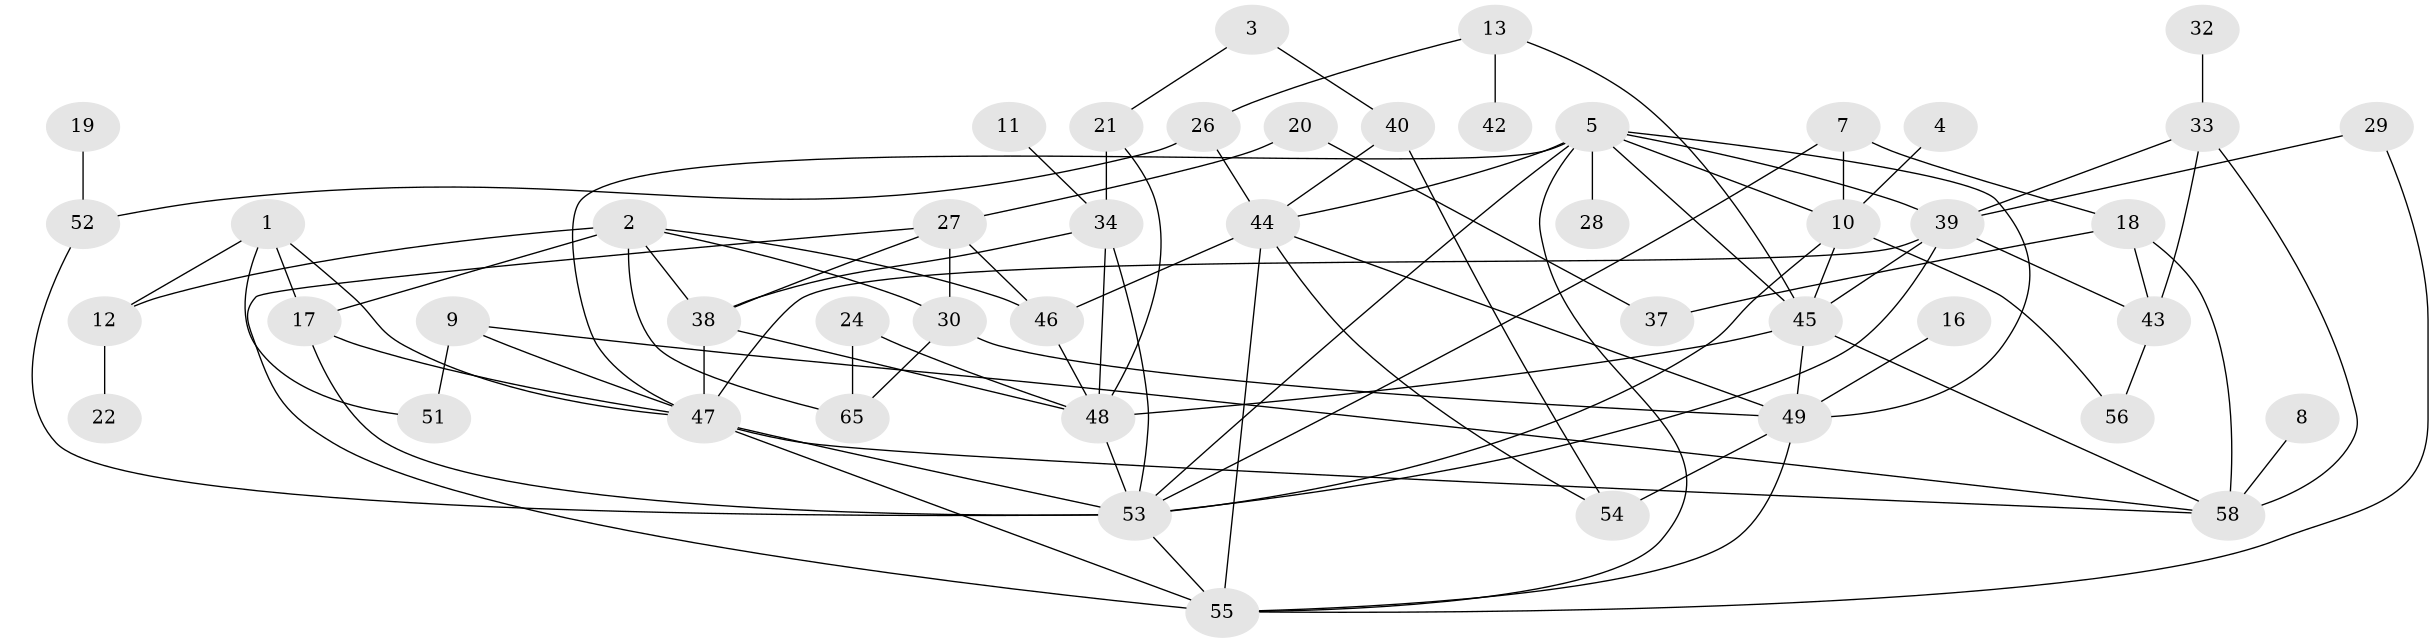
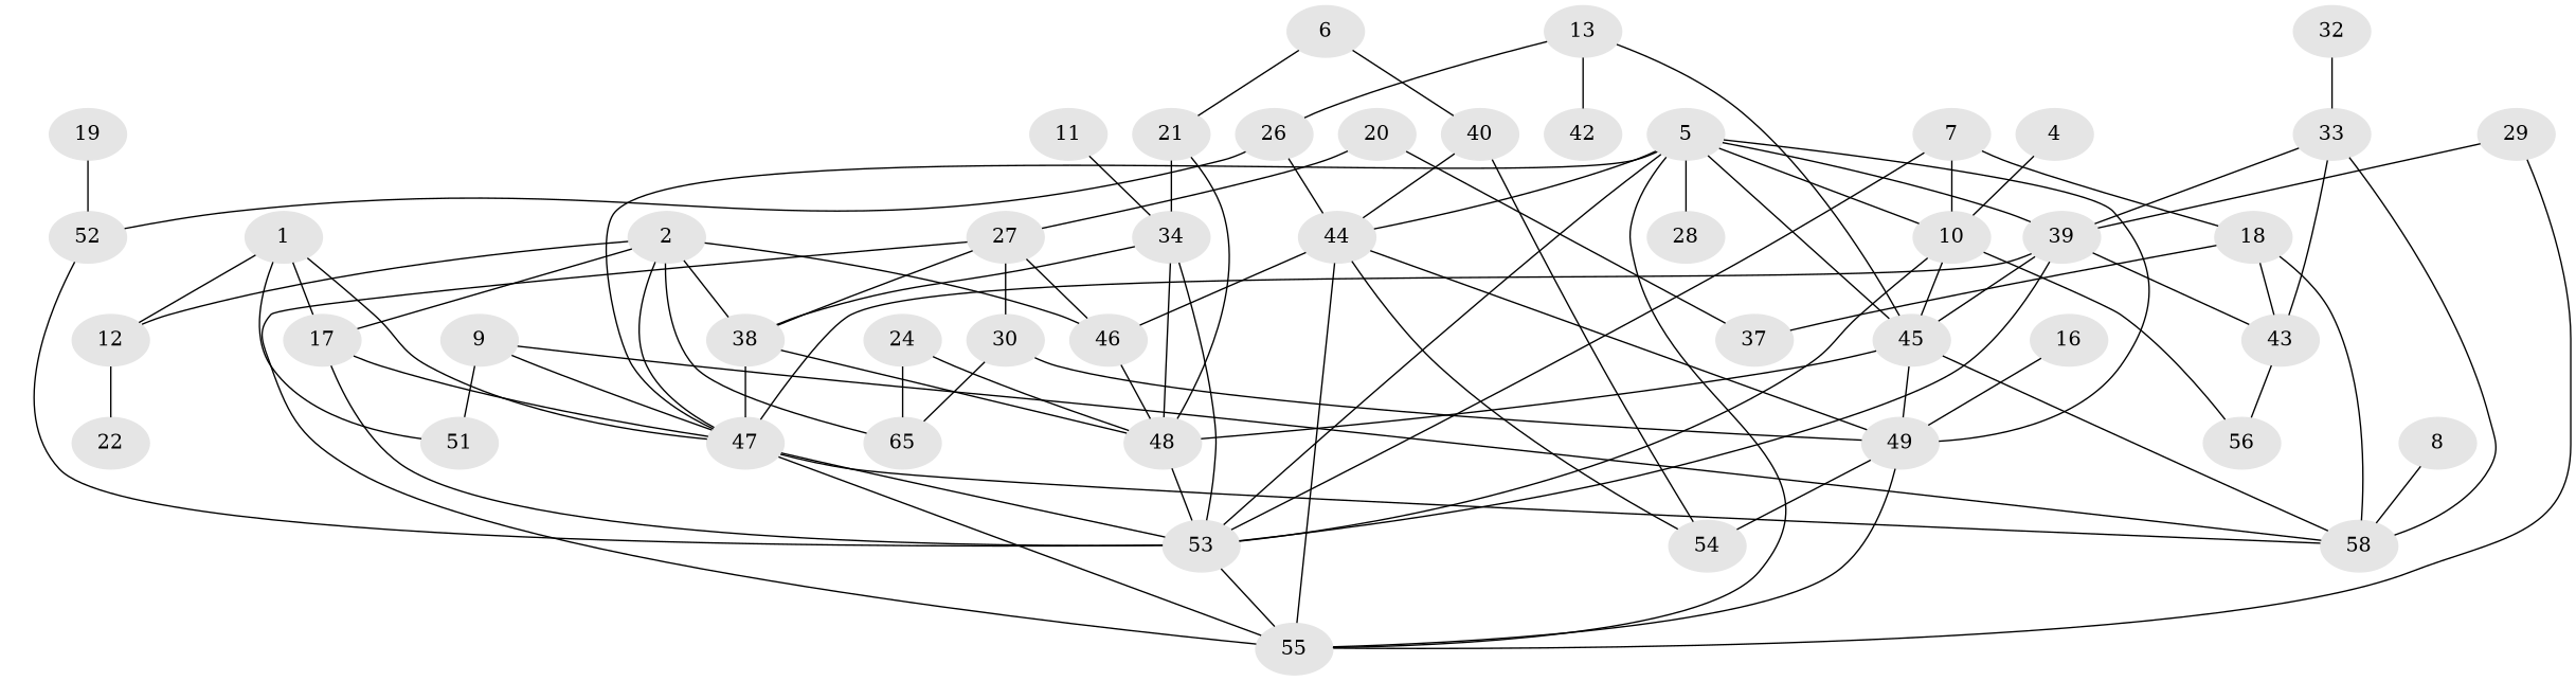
  graph {
    node [color=gray90 style=filled]
    edge [weight=1.0]
    1
    12
    17
    47
    51
    22
    53
    55
    58
    2
    n11 [label=65]
    38
    46
    48
    4
    10
    45
    56
    5
    28
    n21 [label=39]
    49
    44
    43
    54
    52
-   6 [label=3]
+   6
    21
    40
    34
    7
    18
    37
    8
    9
    11
    13
    26
    42
    16
    19
    20
    27
    30
    24
    29
    32
    33
    1 -- 12
    1 -- 17
    1 -- 47
    1 -- 51
    12 -- 22
    17 -- 47
    17 -- 53
    47 -- 53 [weight=3.0]
    47 -- 55 [weight=2.0]
    47 -- 58
    53 -- 55
    2 -- 12
    2 -- 17
-   2 -- 30
+   2 -- 47
    2 -- n11
    2 -- 38
    2 -- 46
    38 -- 47 [weight=2.0]
    38 -- 48
    46 -- 48
    48 -- 53
    4 -- 10
    10 -- 53
    10 -- 45
    10 -- 56
    45 -- 58
    45 -- 48
    45 -- 49 [weight=2.0]
    5 -- 47 [weight=2.0]
    5 -- 53
    5 -- 55
    5 -- 10
    5 -- 45
    5 -- 28
    5 -- n21
    5 -- 49
    5 -- 44
    n21 -- 47
    n21 -- 53
    n21 -- 45
    n21 -- 43 [weight=2.0]
    49 -- 55
    49 -- 54
    44 -- 55
    44 -- 46
    44 -- 49
    44 -- 54
    43 -- 56
    52 -- 53
    6 -- 21
    6 -- 40
    21 -- 48
    21 -- 34
    40 -- 44
    40 -- 54
    34 -- 53
    34 -- 38
    34 -- 48
    7 -- 53
    7 -- 10
    7 -- 18
    18 -- 58 [weight=2.0]
    18 -- 43
    18 -- 37
    8 -- 58
    9 -- 47
    9 -- 51
    9 -- 58
    11 -- 34
    13 -- 45
    13 -- 26
    13 -- 42
    26 -- 44
    26 -- 52
    16 -- 49
    19 -- 52
    20 -- 37
    20 -- 27
    27 -- 55
    27 -- 38
    27 -- 46
    27 -- 30
    30 -- n11
    30 -- 49
    24 -- n11
    24 -- 48
    29 -- 55
    29 -- n21
    32 -- 33
    33 -- 58
    33 -- n21
    33 -- 43
  }
